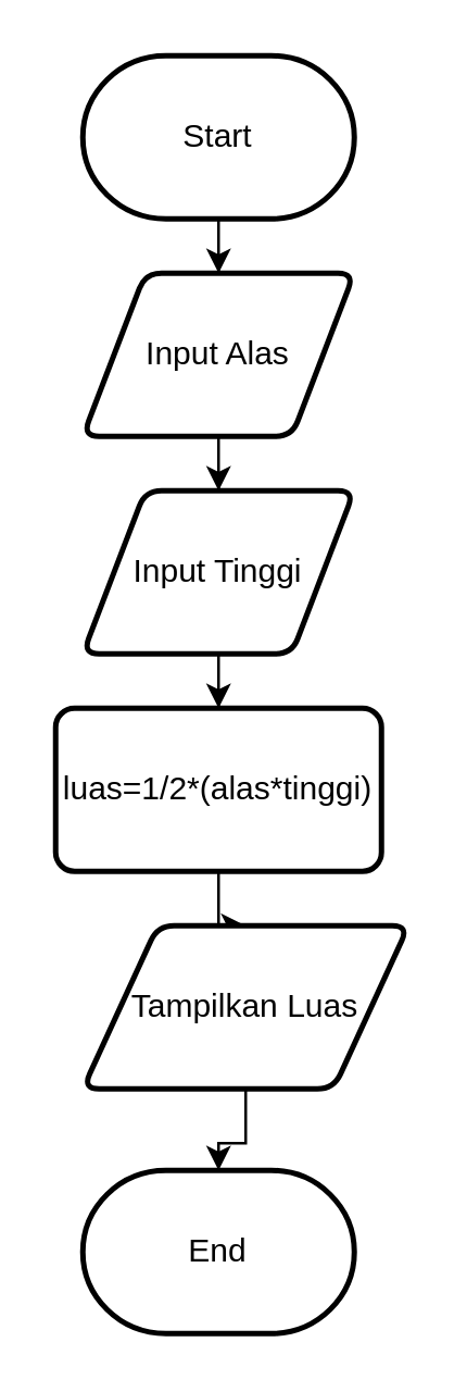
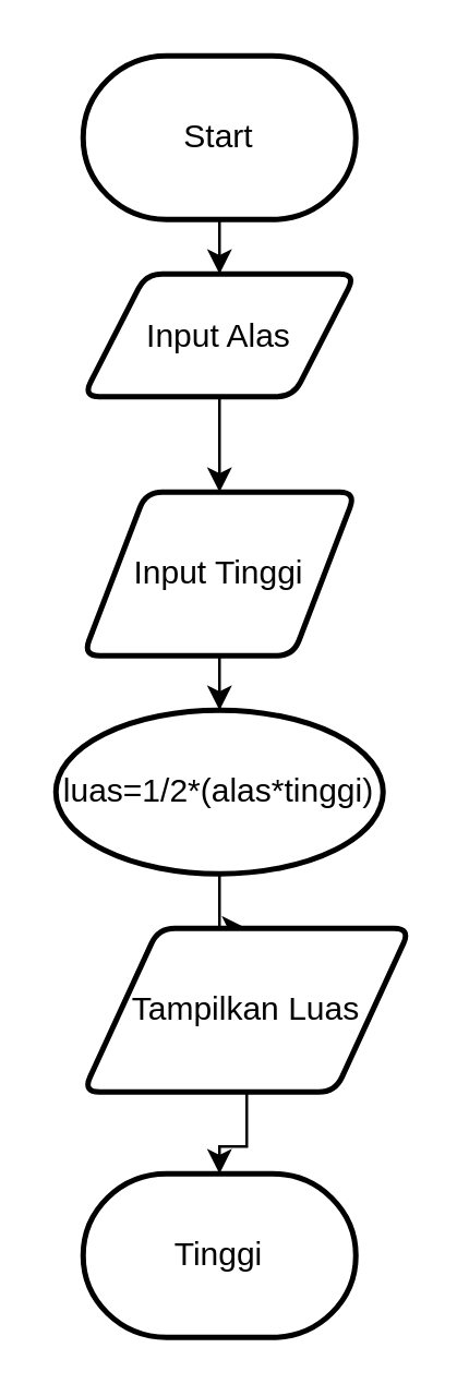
  <mxCell id="0" />
  <mxCell id="1" parent="0" />
  <mxCell id="2" style="edgeStyle=orthogonalEdgeStyle;rounded=0;orthogonalLoop=1;jettySize=auto;html=1;" parent="1" source="3" target="8" edge="1"><mxGeometry relative="1" as="geometry" /></mxCell>
  <mxCell id="3" value="Start" style="strokeWidth=2;html=1;shape=mxgraph.flowchart.terminator;whiteSpace=wrap;" parent="1" vertex="1"><mxGeometry x="30" y="20" width="100" height="60" as="geometry" /></mxCell>
  <mxCell id="4" style="edgeStyle=orthogonalEdgeStyle;rounded=0;orthogonalLoop=1;jettySize=auto;html=1;entryX=0.5;entryY=0;entryDx=0;entryDy=0;" parent="1" source="5" target="12" edge="1"><mxGeometry relative="1" as="geometry" /></mxCell>
- <mxCell id="5" value="luas=1/2*(alas*tinggi)" style="rounded=1;whiteSpace=wrap;html=1;absoluteArcSize=1;arcSize=14;strokeWidth=2;" parent="1" vertex="1"><mxGeometry x="20" y="260" width="120" height="60" as="geometry" /></mxCell>
- <mxCell id="6" value="End" style="strokeWidth=2;html=1;shape=mxgraph.flowchart.terminator;whiteSpace=wrap;" parent="1" vertex="1"><mxGeometry x="30" y="430" width="100" height="60" as="geometry" /></mxCell>
+ <mxCell id="5" value="luas=1/2*(alas*tinggi)" style="ellipse;whiteSpace=wrap;html=1;absoluteArcSize=1;arcSize=14;strokeWidth=2;" parent="1" vertex="1"><mxGeometry x="20" y="260" width="120" height="60" as="geometry" /></mxCell>
+ <mxCell id="6" value="Tinggi" style="strokeWidth=2;html=1;shape=mxgraph.flowchart.terminator;whiteSpace=wrap;" parent="1" vertex="1"><mxGeometry x="30" y="430" width="100" height="60" as="geometry" /></mxCell>
  <mxCell id="7" style="edgeStyle=orthogonalEdgeStyle;rounded=0;orthogonalLoop=1;jettySize=auto;html=1;" parent="1" source="8" target="10" edge="1"><mxGeometry relative="1" as="geometry" /></mxCell>
- <mxCell id="8" value="Input Alas" style="shape=parallelogram;html=1;strokeWidth=2;perimeter=parallelogramPerimeter;whiteSpace=wrap;rounded=1;arcSize=12;size=0.23;" parent="1" vertex="1"><mxGeometry x="30" y="100" width="100" height="60" as="geometry" /></mxCell>
+ <mxCell id="8" value="Input Alas" style="shape=parallelogram;html=1;strokeWidth=2;perimeter=parallelogramPerimeter;whiteSpace=wrap;rounded=1;arcSize=12;size=0.23;" parent="1" vertex="1"><mxGeometry x="30" y="100" width="100" height="45" as="geometry" /></mxCell>
  <mxCell id="9" style="edgeStyle=orthogonalEdgeStyle;rounded=0;orthogonalLoop=1;jettySize=auto;html=1;" parent="1" source="10" target="5" edge="1"><mxGeometry relative="1" as="geometry" /></mxCell>
  <mxCell id="10" value="Input Tinggi" style="shape=parallelogram;html=1;strokeWidth=2;perimeter=parallelogramPerimeter;whiteSpace=wrap;rounded=1;arcSize=12;size=0.23;" parent="1" vertex="1"><mxGeometry x="30" y="180" width="100" height="60" as="geometry" /></mxCell>
  <mxCell id="11" style="edgeStyle=orthogonalEdgeStyle;rounded=0;orthogonalLoop=1;jettySize=auto;html=1;" parent="1" source="12" target="6" edge="1"><mxGeometry relative="1" as="geometry" /></mxCell>
  <mxCell id="12" value="Tampilkan Luas" style="shape=parallelogram;html=1;strokeWidth=2;perimeter=parallelogramPerimeter;whiteSpace=wrap;rounded=1;arcSize=12;size=0.23;" parent="1" vertex="1"><mxGeometry x="30" y="340" width="120" height="60" as="geometry" /></mxCell>
